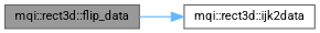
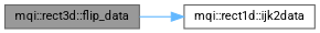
  digraph {
    rankdir=LR
    fontname=Roboto
    node [fontname=Roboto fontsize=10 shape=box style=filled]
    n1 [color=gray40 fillcolor=grey60 fontcolor=black height=0.2 label="mqi::rect3d::flip_data" width=0.4]
-   n2 [color=grey40 fillcolor=white height=0.2 label="mqi::rect3d::ijk2data" width=0.4]
+   n2 [color=grey40 fillcolor=white height=0.2 label="mqi::rect1d::ijk2data" width=0.4]
    n1 -> n2 [color=steelblue1 fontname=Roboto fontsize=10 labelfontname=Helvetica labelfontsize=10 style=solid]
  }
